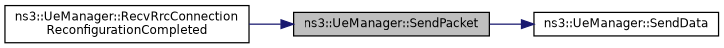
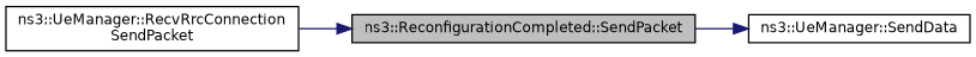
  digraph {
    rankdir=RL
    node [color=black fillcolor=white fontname=Helvetica fontsize=10 shape=record style=filled]
    edge [color=midnightblue dir=back fontname=Helvetica fontsize=10 labelfontname=Helvetica labelfontsize=10 style=solid]
-   n1 [fillcolor=grey75 fontcolor=black height=0.2 label="ns3::UeManager::SendPacket" width=0.4]
-   n2 [height=0.2 label="ns3::UeManager::RecvRrcConnection\lReconfigurationCompleted" width=0.4]
+   n1 [fillcolor=grey75 fontcolor=black height=0.2 label="ns3::ReconfigurationCompleted::SendPacket" width=0.4]
+   n2 [height=0.2 label="ns3::UeManager::RecvRrcConnection\lSendPacket" width=0.4]
    n3 [height=0.2 label="ns3::UeManager::SendData" width=0.4]
    n1 -> n2
    n3 -> n1
  }
